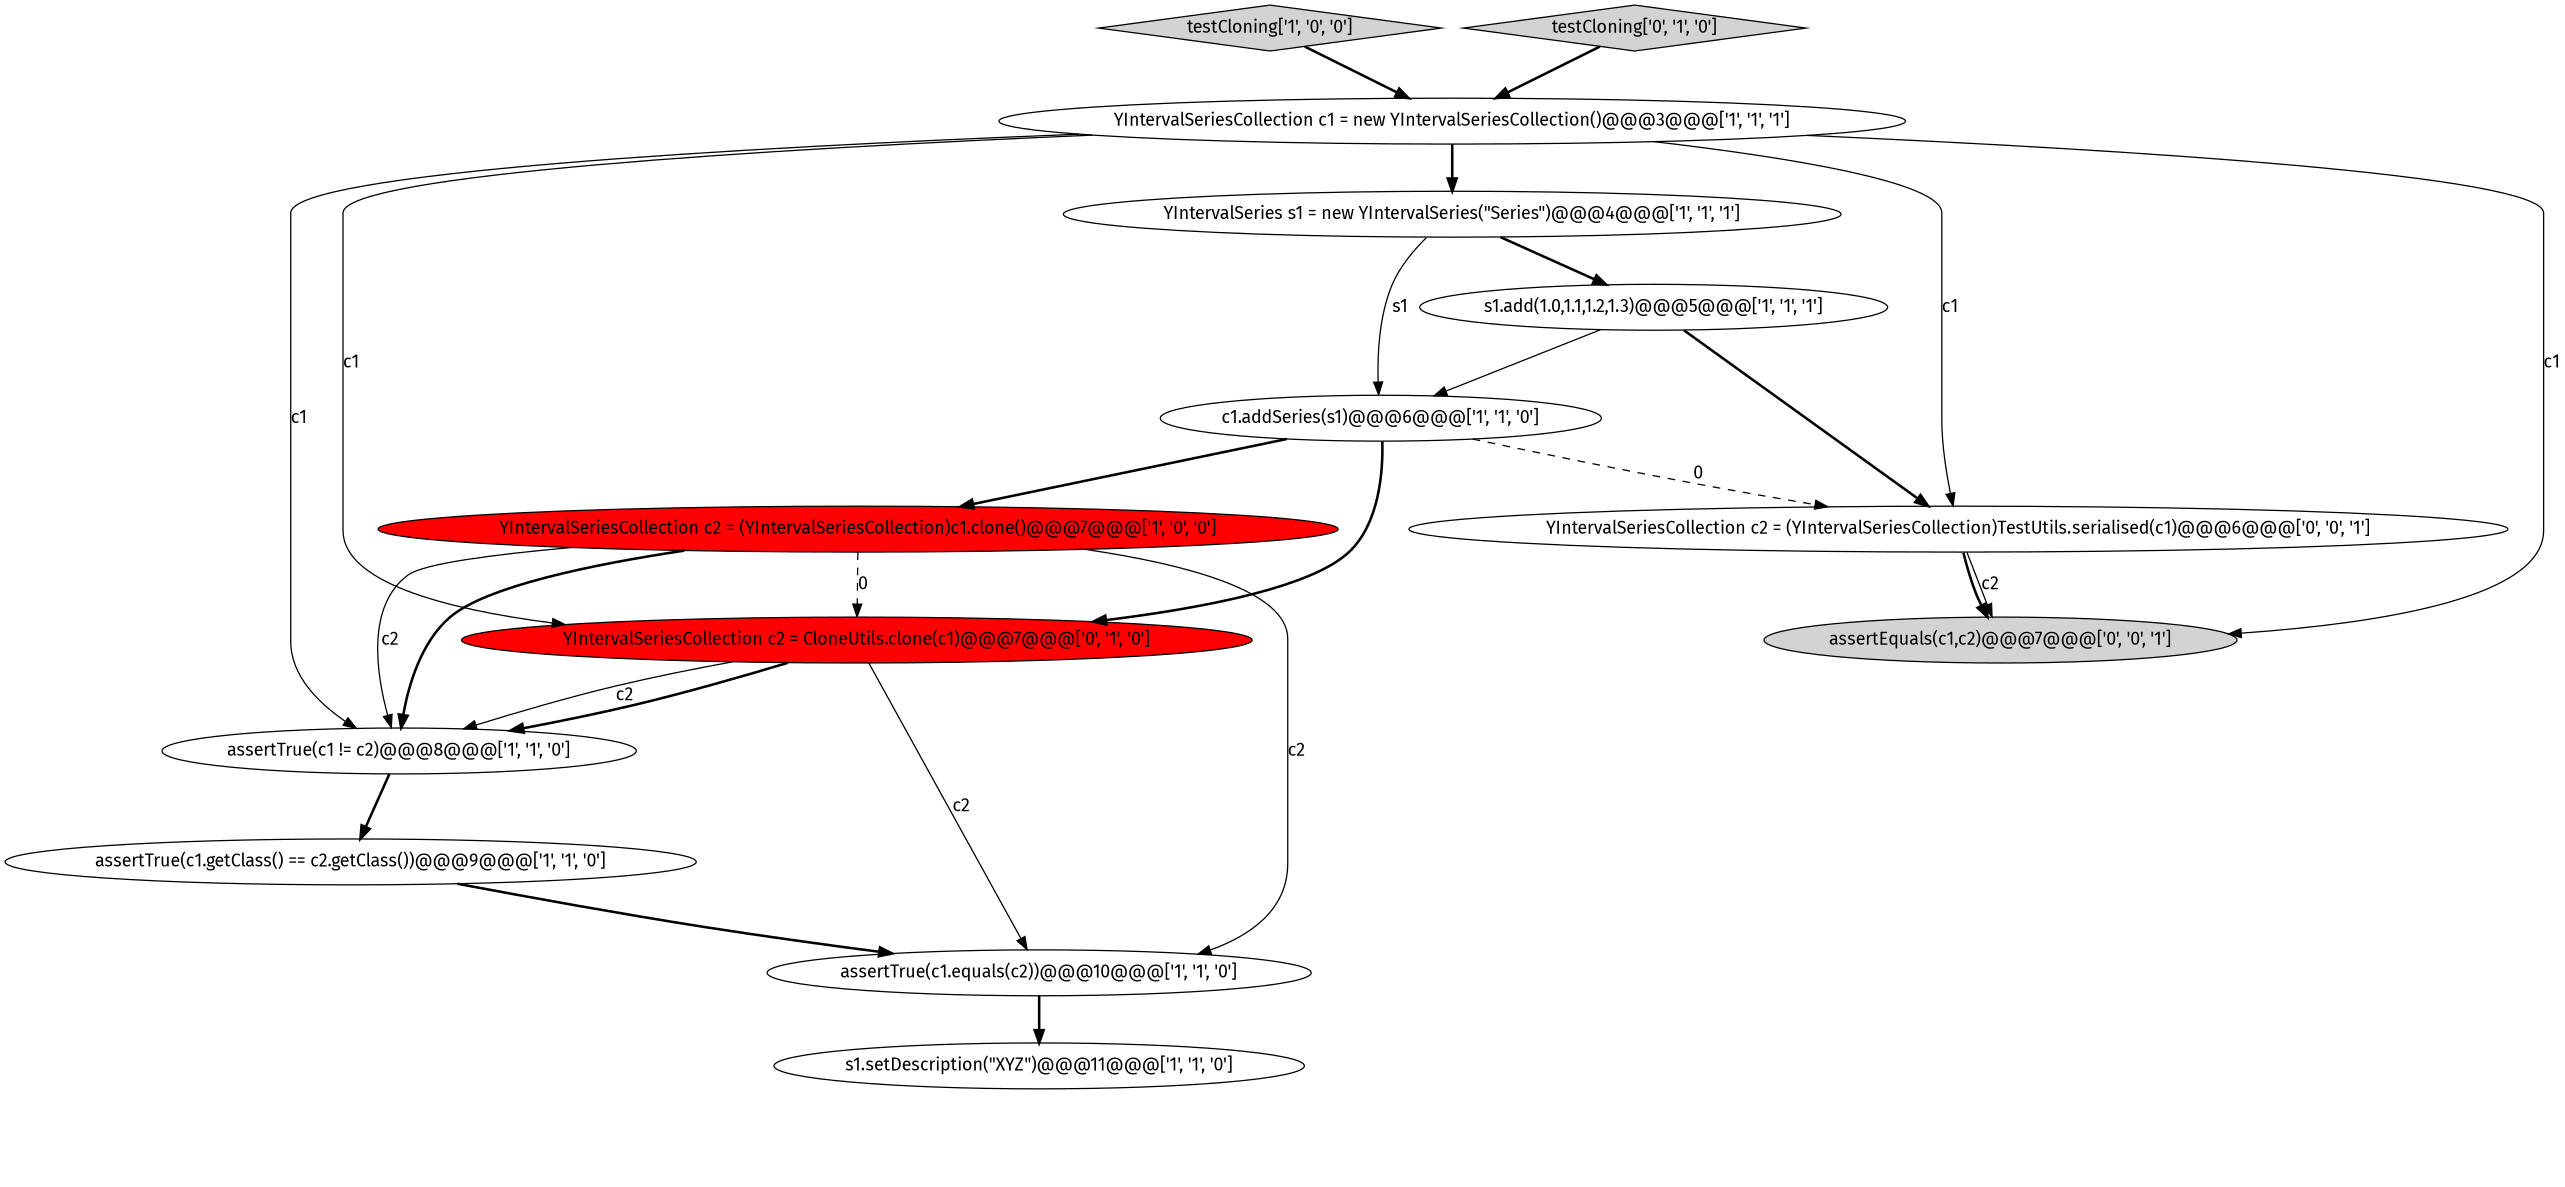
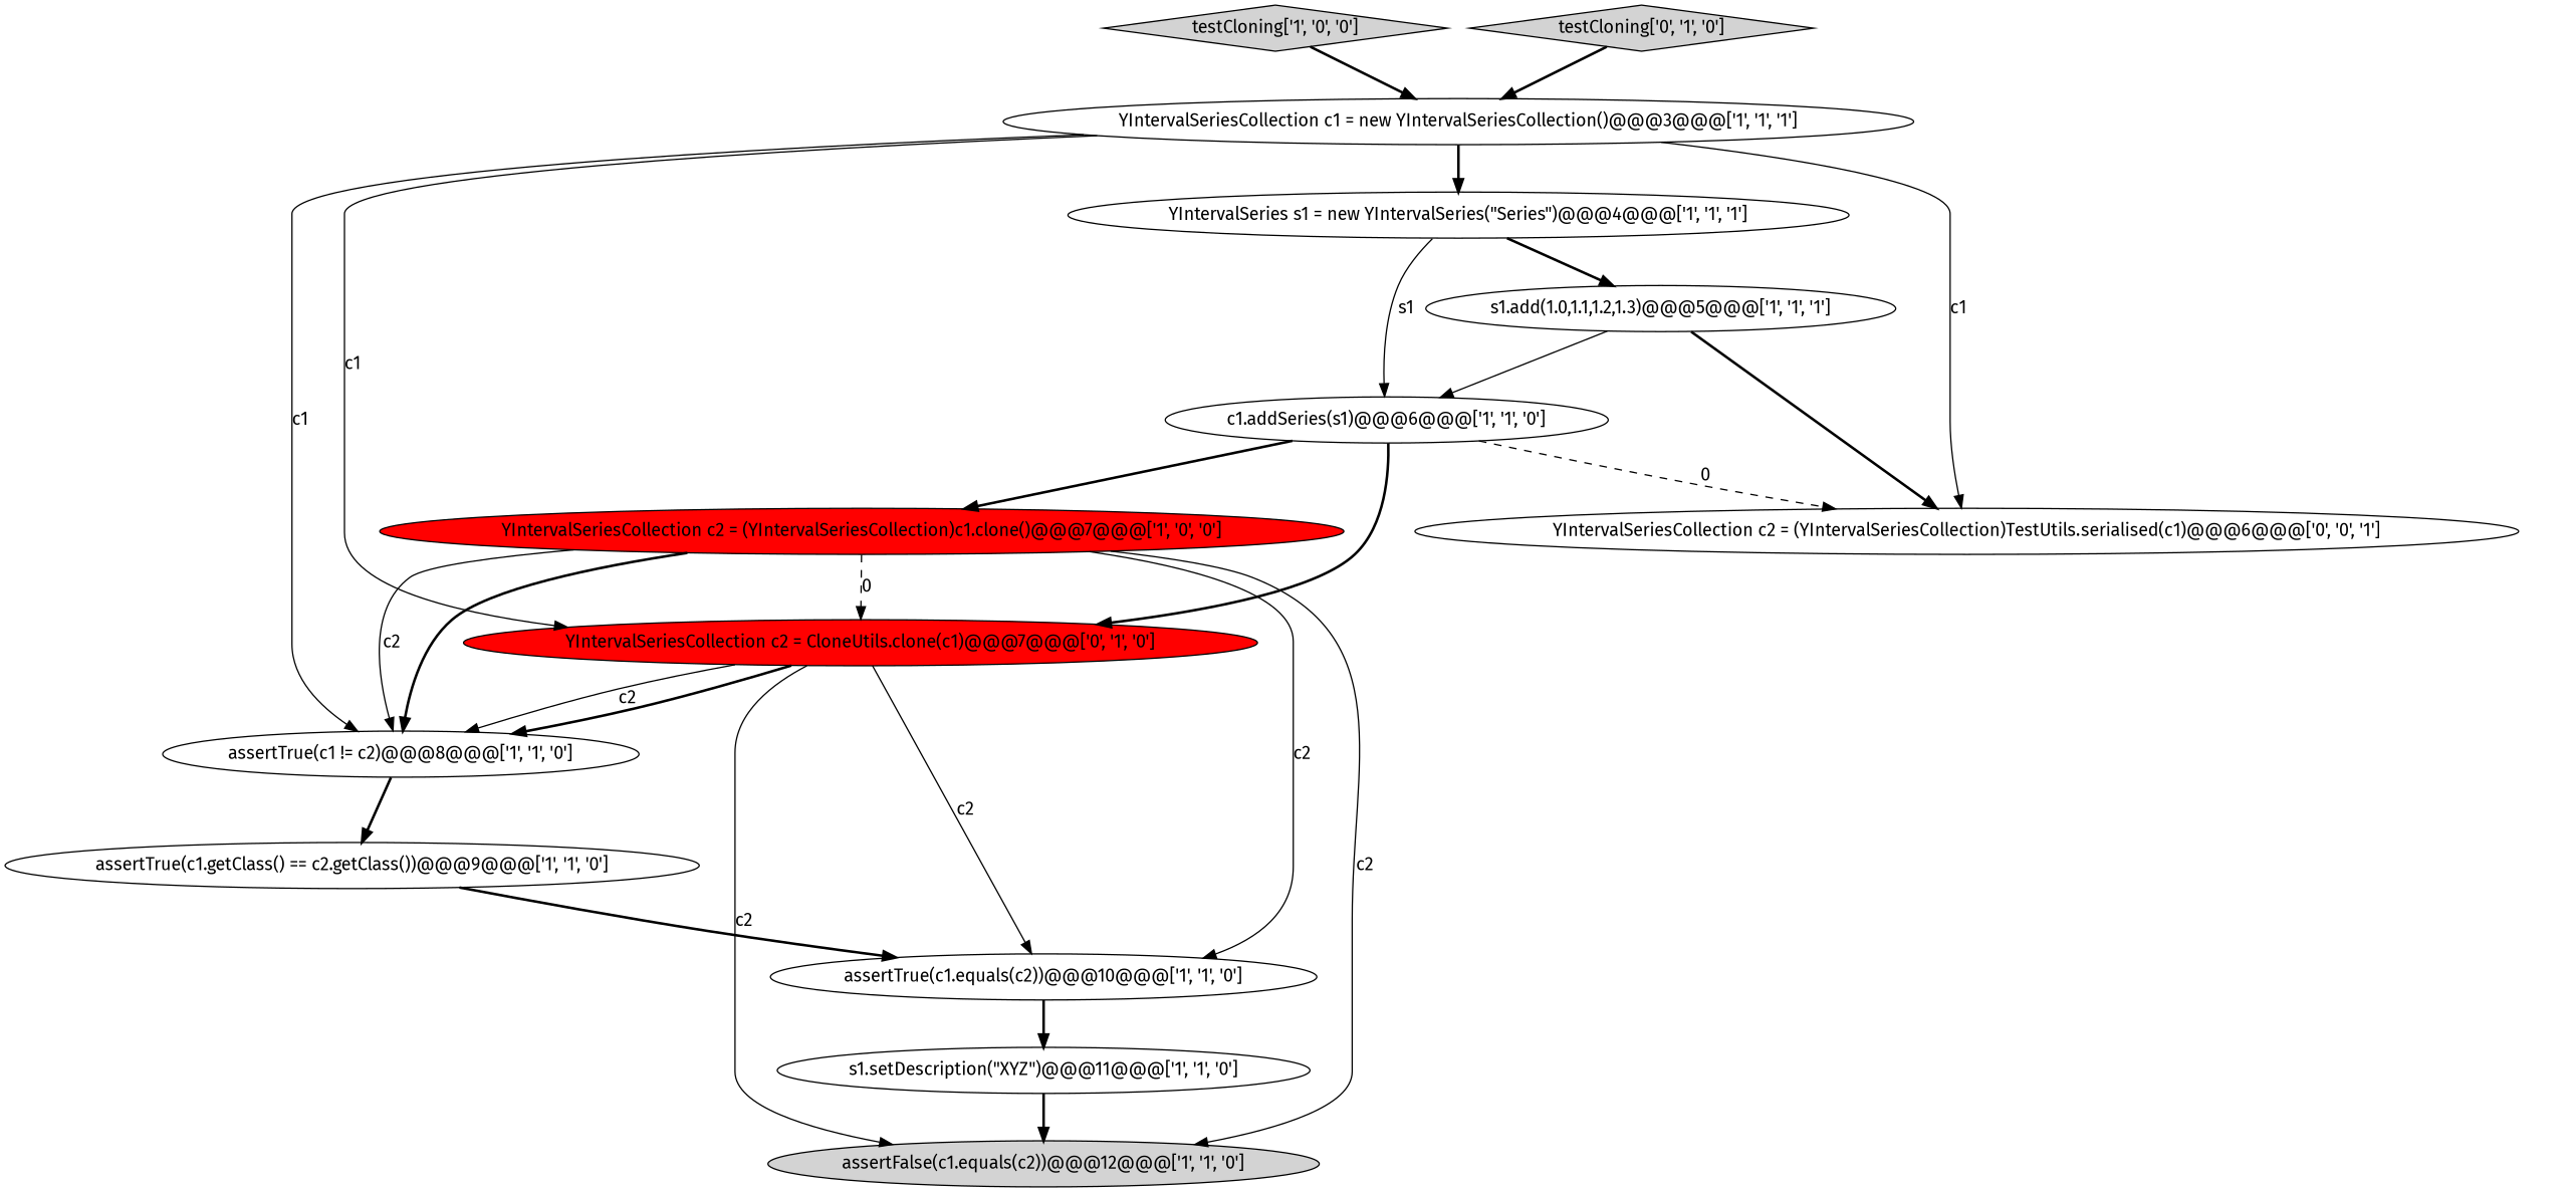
  digraph {
    fontname="Fira Sans"
    node [fillcolor=white fontname="Fira Sans" shape=ellipse style=filled]
    edge [fontname="Fira Sans" style=bold]
    n1 [label="YIntervalSeries s1 = new YIntervalSeries(\"Series\")@@@4@@@['1', '1', '1']"]
    n2 [label="c1.addSeries(s1)@@@6@@@['1', '1', '0']"]
    n3 [label="s1.add(1.0,1.1,1.2,1.3)@@@5@@@['1', '1', '1']"]
    n4 [fillcolor=red label="YIntervalSeriesCollection c2 = CloneUtils.clone(c1)@@@7@@@['0', '1', '0']"]
    n5 [label="YIntervalSeriesCollection c2 = (YIntervalSeriesCollection)TestUtils.serialised(c1)@@@6@@@['0', '0', '1']"]
    n6 [fillcolor=red label="YIntervalSeriesCollection c2 = (YIntervalSeriesCollection)c1.clone()@@@7@@@['1', '0', '0']"]
    n7 [label="YIntervalSeriesCollection c1 = new YIntervalSeriesCollection()@@@3@@@['1', '1', '1']"]
    n8 [label="assertTrue(c1 != c2)@@@8@@@['1', '1', '0']"]
-   n9 [fillcolor=lightgray label="assertEquals(c1,c2)@@@7@@@['0', '0', '1']"]
    n10 [label="assertTrue(c1.equals(c2))@@@10@@@['1', '1', '0']"]
    n11 [label="s1.setDescription(\"XYZ\")@@@11@@@['1', '1', '0']"]
+   n12 [fillcolor=lightgray label="assertFalse(c1.equals(c2))@@@12@@@['1', '1', '0']"]
    n13 [label="assertTrue(c1.getClass() == c2.getClass())@@@9@@@['1', '1', '0']"]
    n14 [fillcolor=lightgray label="testCloning['1', '0', '0']" shape=diamond]
    n15 [fillcolor=lightgray label="testCloning['0', '1', '0']" shape=diamond]
    n1 -> n2 [label=s1 style=solid]
    n1 -> n3
    n2 -> n4
    n2 -> n5 [label=0 style=dashed]
    n2 -> n6
    n3 -> n2 [style=solid]
    n3 -> n5
    n4 -> n8 [label=c2 style=solid]
    n4 -> n8
    n4 -> n10 [label=c2 style=solid]
-   n5 -> n9 [label=c2 style=solid]
-   n5 -> n9
+   n4 -> n12 [label=c2 style=solid]
    n6 -> n4 [label=0 style=dashed]
    n6 -> n8 [label=c2 style=solid]
    n6 -> n8
    n6 -> n10 [label=c2 style=solid]
+   n6 -> n12 [label=c2 style=solid]
    n7 -> n1
    n7 -> n4 [label=c1 style=solid]
    n7 -> n5 [label=c1 style=solid]
    n7 -> n8 [label=c1 style=solid]
-   n7 -> n9 [label=c1 style=solid]
    n8 -> n13
    n10 -> n11
+   n11 -> n12
    n13 -> n10
    n14 -> n7
    n15 -> n7
  }
